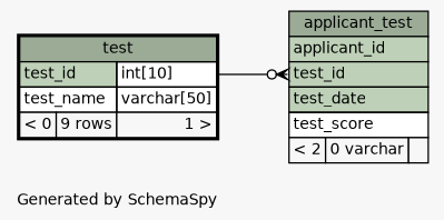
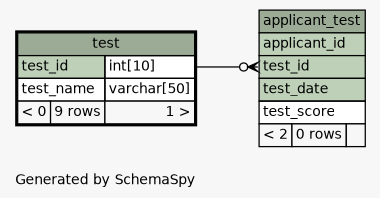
  digraph {
    bgcolor="#f7f7f7"
    fontname=Helvetica
    fontsize=11
    label="\nGenerated by SchemaSpy"
    labeljust=l
    nodesep=0.18
    rankdir=RL
    ranksep=0.46
    node [fontname=Helvetica fontsize=11 shape=plaintext]
-   n1 [label=<     <TABLE BORDER="0" CELLBORDER="1" CELLSPACING="0" BGCOLOR="#ffffff">       <TR><TD COLSPAN="3" BGCOLOR="#9bab96" ALIGN="CENTER">applicant_test</TD></TR>       <TR><TD PORT="applicant_id" COLSPAN="3" BGCOLOR="#bed1b8" ALIGN="LEFT">applicant_id</TD></TR>       <TR><TD PORT="test_id" COLSPAN="3" BGCOLOR="#bed1b8" ALIGN="LEFT">test_id</TD></TR>       <TR><TD PORT="test_date" COLSPAN="3" BGCOLOR="#bed1b8" ALIGN="LEFT">test_date</TD></TR>       <TR><TD PORT="test_score" COLSPAN="3" ALIGN="LEFT">test_score</TD></TR>       <TR><TD ALIGN="LEFT" BGCOLOR="#f7f7f7">&lt; 2</TD><TD ALIGN="RIGHT" BGCOLOR="#f7f7f7">0 varchar</TD><TD ALIGN="RIGHT" BGCOLOR="#f7f7f7">  </TD></TR>     </TABLE>>]
+   n1 [label=<     <TABLE BORDER="0" CELLBORDER="1" CELLSPACING="0" BGCOLOR="#ffffff">       <TR><TD COLSPAN="3" BGCOLOR="#9bab96" ALIGN="CENTER">applicant_test</TD></TR>       <TR><TD PORT="applicant_id" COLSPAN="3" BGCOLOR="#bed1b8" ALIGN="LEFT">applicant_id</TD></TR>       <TR><TD PORT="test_id" COLSPAN="3" BGCOLOR="#bed1b8" ALIGN="LEFT">test_id</TD></TR>       <TR><TD PORT="test_date" COLSPAN="3" BGCOLOR="#bed1b8" ALIGN="LEFT">test_date</TD></TR>       <TR><TD PORT="test_score" COLSPAN="3" ALIGN="LEFT">test_score</TD></TR>       <TR><TD ALIGN="LEFT" BGCOLOR="#f7f7f7">&lt; 2</TD><TD ALIGN="RIGHT" BGCOLOR="#f7f7f7">0 rows</TD><TD ALIGN="RIGHT" BGCOLOR="#f7f7f7">  </TD></TR>     </TABLE>>]
    n2 [label=<     <TABLE BORDER="2" CELLBORDER="1" CELLSPACING="0" BGCOLOR="#ffffff">       <TR><TD COLSPAN="3" BGCOLOR="#9bab96" ALIGN="CENTER">test</TD></TR>       <TR><TD PORT="test_id" COLSPAN="2" BGCOLOR="#bed1b8" ALIGN="LEFT">test_id</TD><TD PORT="test_id.type" ALIGN="LEFT">int[10]</TD></TR>       <TR><TD PORT="test_name" COLSPAN="2" ALIGN="LEFT">test_name</TD><TD PORT="test_name.type" ALIGN="LEFT">varchar[50]</TD></TR>       <TR><TD ALIGN="LEFT" BGCOLOR="#f7f7f7">&lt; 0</TD><TD ALIGN="RIGHT" BGCOLOR="#f7f7f7">9 rows</TD><TD ALIGN="RIGHT" BGCOLOR="#f7f7f7">1 &gt;</TD></TR>     </TABLE>>]
    n1 -> n2 [arrowhead=none arrowsize=0.8 arrowtail=crowodot dir=back headport="test_id.type:e" tailport="test_id:w"]
  }
